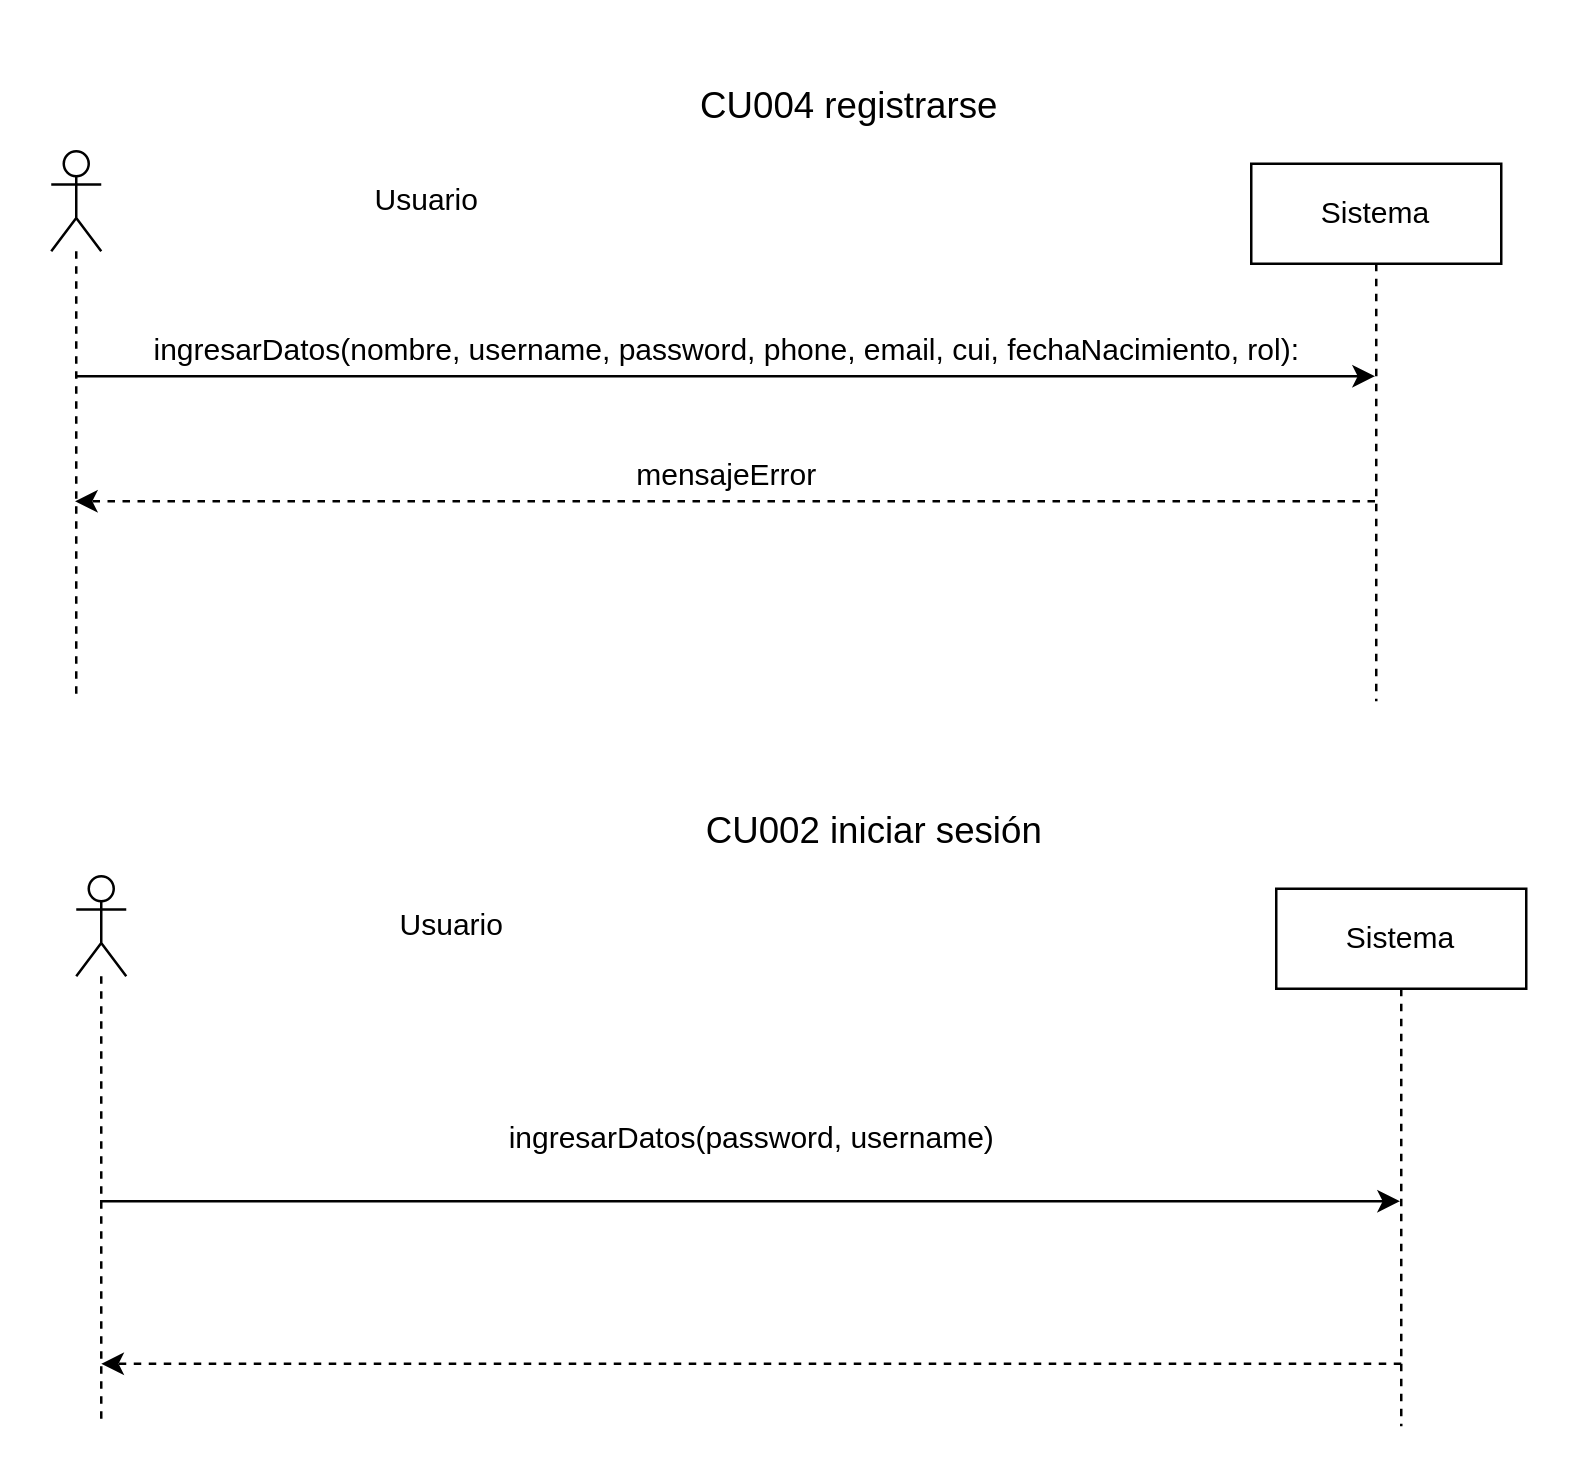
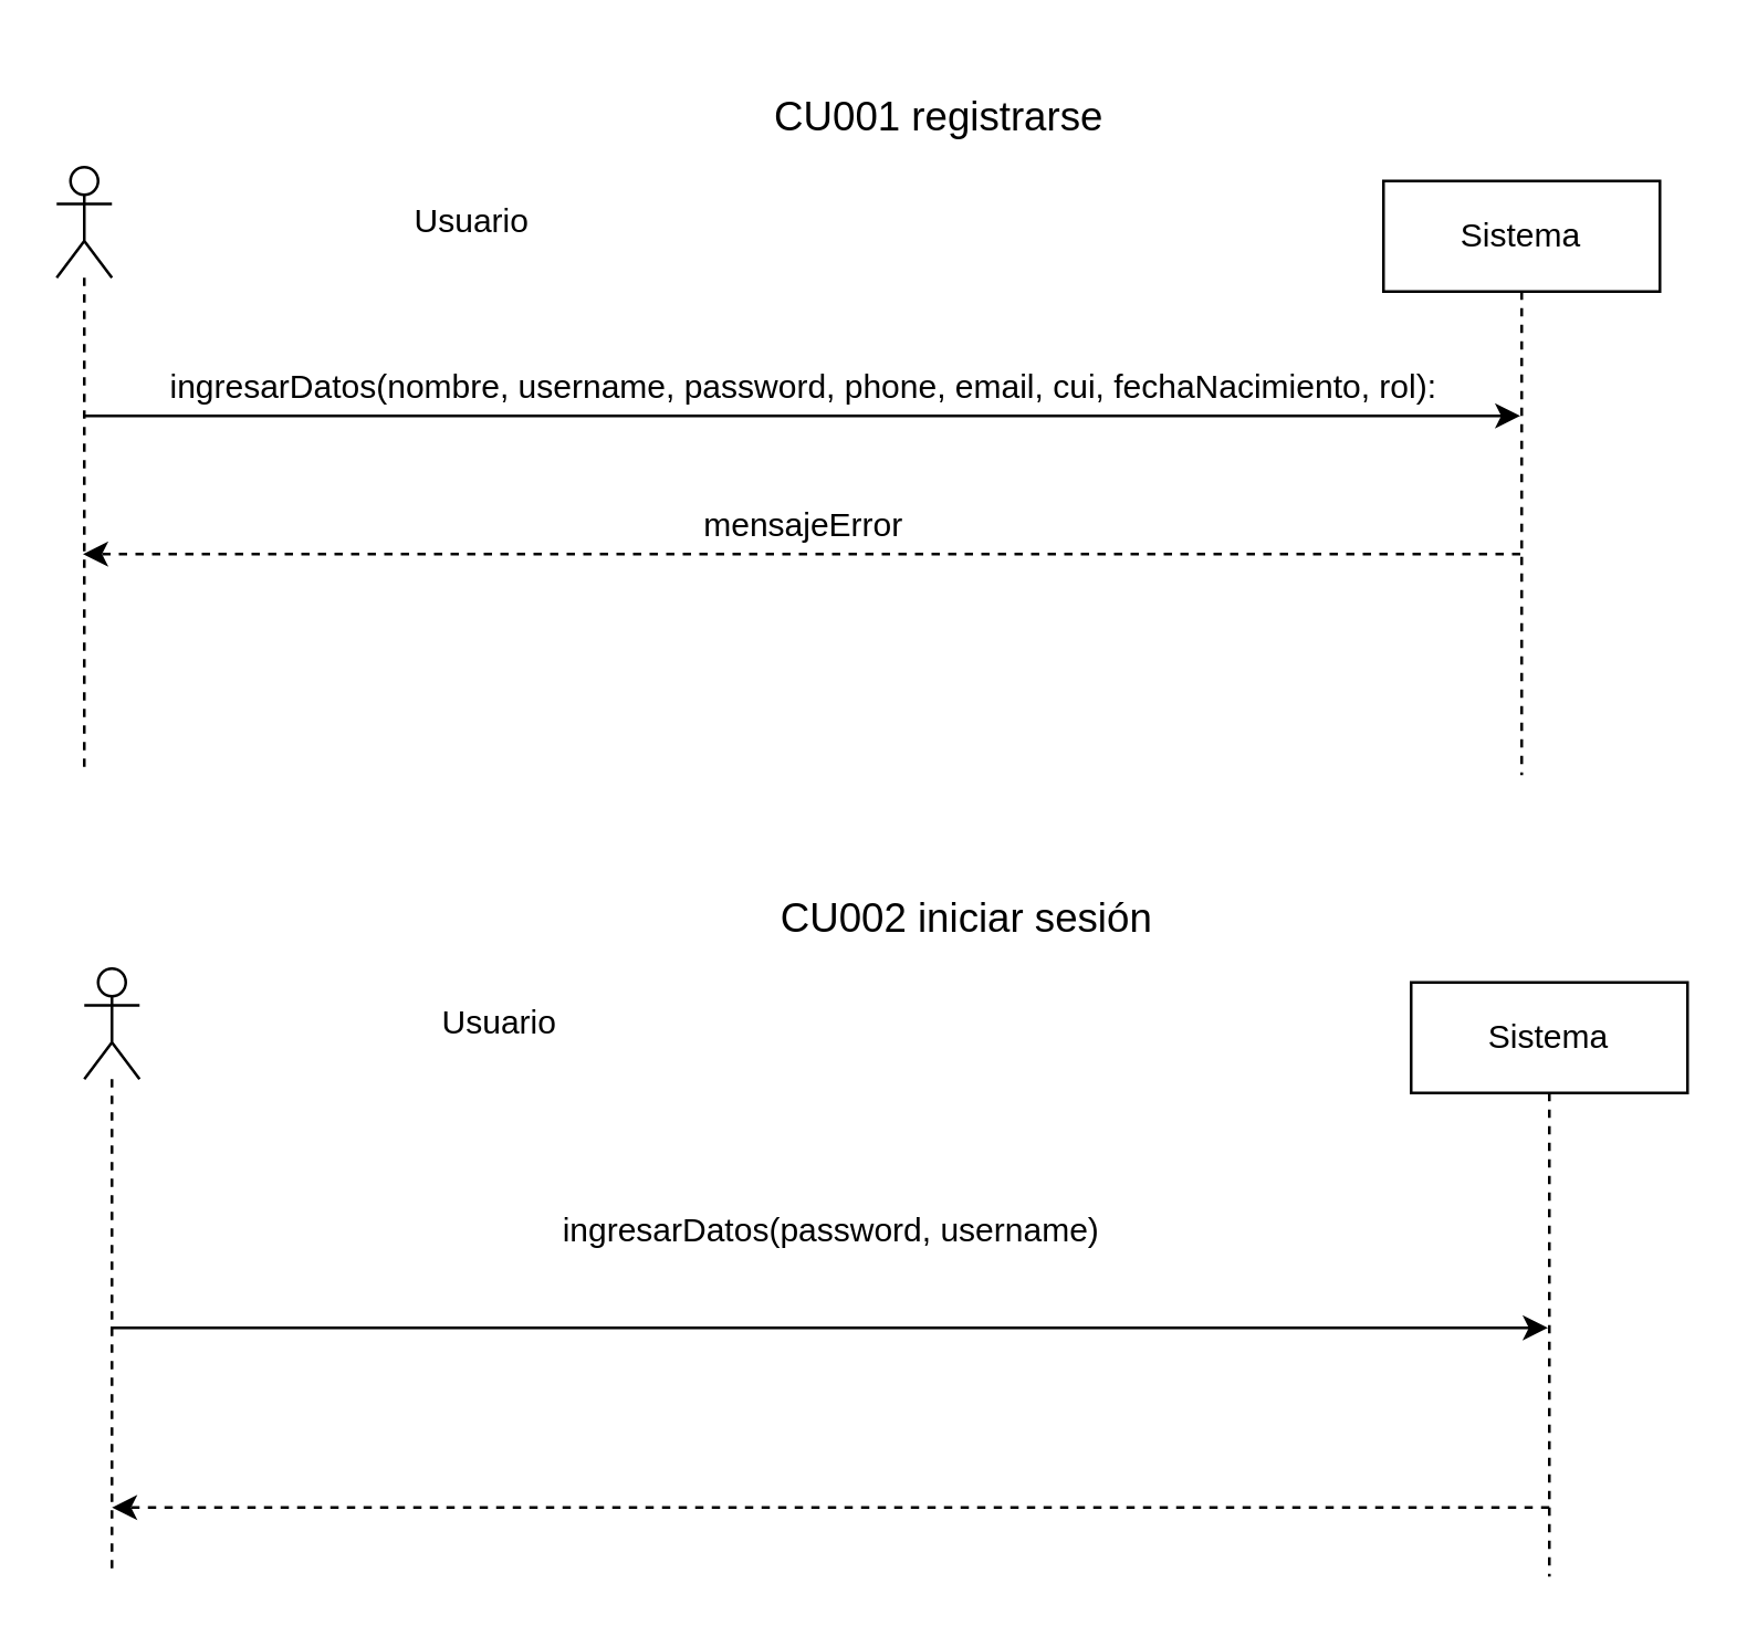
  <mxCell id="0" />
  <mxCell id="1" parent="0" />
  <mxCell id="2" style="edgeStyle=elbowEdgeStyle;rounded=0;orthogonalLoop=1;jettySize=auto;html=1;elbow=vertical;curved=0;" parent="1" source="3" target="5" edge="1"><mxGeometry relative="1" as="geometry"><Array as="points"><mxPoint x="320" y="150" /></Array></mxGeometry></mxCell>
  <mxCell id="3" value="" style="shape=umlLifeline;perimeter=lifelinePerimeter;whiteSpace=wrap;html=1;container=1;dropTarget=0;collapsible=0;recursiveResize=0;outlineConnect=0;portConstraint=eastwest;newEdgeStyle={&quot;edgeStyle&quot;:&quot;elbowEdgeStyle&quot;,&quot;elbow&quot;:&quot;vertical&quot;,&quot;curved&quot;:0,&quot;rounded&quot;:0};participant=umlActor;" parent="1" vertex="1"><mxGeometry x="20" y="60" width="20" height="220" as="geometry" /></mxCell>
  <mxCell id="4" style="edgeStyle=elbowEdgeStyle;rounded=0;orthogonalLoop=1;jettySize=auto;html=1;elbow=vertical;curved=0;dashed=1;" parent="1" source="5" target="3" edge="1"><mxGeometry relative="1" as="geometry"><Array as="points"><mxPoint x="310" y="200" /></Array></mxGeometry></mxCell>
  <mxCell id="5" value="Sistema" style="shape=umlLifeline;perimeter=lifelinePerimeter;whiteSpace=wrap;html=1;container=1;dropTarget=0;collapsible=0;recursiveResize=0;outlineConnect=0;portConstraint=eastwest;newEdgeStyle={&quot;edgeStyle&quot;:&quot;elbowEdgeStyle&quot;,&quot;elbow&quot;:&quot;vertical&quot;,&quot;curved&quot;:0,&quot;rounded&quot;:0};" parent="1" vertex="1"><mxGeometry x="500" y="65" width="100" height="215" as="geometry" /></mxCell>
- <mxCell id="6" value="&lt;p style=&quot;margin-bottom: 0cm; direction: ltr; line-height: 1px; text-align: left; background: transparent; font-size: medium;&quot;&gt;&lt;font face=&quot;Arial, serif&quot;&gt;&lt;font style=&quot;font-size: 11pt;&quot;&gt;CU004 registrarse&lt;/font&gt;&lt;/font&gt;&lt;/p&gt;" style="text;html=1;align=center;verticalAlign=middle;resizable=0;points=[];autosize=1;strokeColor=none;fillColor=none;" parent="1" vertex="1"><mxGeometry x="269" y="20" width="140" height="30" as="geometry" /></mxCell>
+ <mxCell id="6" value="&lt;p style=&quot;margin-bottom: 0cm; direction: ltr; line-height: 1px; text-align: left; background: transparent; font-size: medium;&quot;&gt;&lt;font face=&quot;Arial, serif&quot;&gt;&lt;font style=&quot;font-size: 11pt;&quot;&gt;CU001 registrarse&lt;/font&gt;&lt;/font&gt;&lt;/p&gt;" style="text;html=1;align=center;verticalAlign=middle;resizable=0;points=[];autosize=1;strokeColor=none;fillColor=none;" parent="1" vertex="1"><mxGeometry x="269" y="20" width="140" height="30" as="geometry" /></mxCell>
  <mxCell id="7" value="Usuario" style="text;html=1;align=center;verticalAlign=middle;resizable=0;points=[];autosize=1;strokeColor=none;fillColor=none;" parent="1" vertex="1"><mxGeometry x="140" y="65" width="60" height="30" as="geometry" /></mxCell>
  <mxCell id="8" value="ingresarDatos(nombre, username, password, phone, email, cui, fechaNacimiento, rol):" style="text;html=1;align=center;verticalAlign=middle;resizable=0;points=[];autosize=1;strokeColor=none;fillColor=none;" parent="1" vertex="1"><mxGeometry x="50" y="125" width="480" height="30" as="geometry" /></mxCell>
  <mxCell id="9" style="edgeStyle=elbowEdgeStyle;rounded=0;orthogonalLoop=1;jettySize=auto;html=1;elbow=vertical;curved=0;" parent="1" source="10" target="11" edge="1"><mxGeometry relative="1" as="geometry"><Array as="points"><mxPoint x="330" y="480" /></Array></mxGeometry></mxCell>
  <mxCell id="10" value="" style="shape=umlLifeline;perimeter=lifelinePerimeter;whiteSpace=wrap;html=1;container=1;dropTarget=0;collapsible=0;recursiveResize=0;outlineConnect=0;portConstraint=eastwest;newEdgeStyle={&quot;edgeStyle&quot;:&quot;elbowEdgeStyle&quot;,&quot;elbow&quot;:&quot;vertical&quot;,&quot;curved&quot;:0,&quot;rounded&quot;:0};participant=umlActor;" parent="1" vertex="1"><mxGeometry x="30" y="350" width="20" height="220" as="geometry" /></mxCell>
  <mxCell id="11" value="Sistema" style="shape=umlLifeline;perimeter=lifelinePerimeter;whiteSpace=wrap;html=1;container=1;dropTarget=0;collapsible=0;recursiveResize=0;outlineConnect=0;portConstraint=eastwest;newEdgeStyle={&quot;edgeStyle&quot;:&quot;elbowEdgeStyle&quot;,&quot;elbow&quot;:&quot;vertical&quot;,&quot;curved&quot;:0,&quot;rounded&quot;:0};" parent="1" vertex="1"><mxGeometry x="510" y="355" width="100" height="215" as="geometry" /></mxCell>
  <mxCell id="12" value="&lt;p style=&quot;margin-bottom: 0cm; direction: ltr; line-height: 1px; text-align: left; background: transparent; font-size: medium;&quot;&gt;&lt;font face=&quot;Arial, serif&quot;&gt;&lt;font style=&quot;font-size: 11pt;&quot;&gt;CU002 iniciar sesión&lt;/font&gt;&lt;/font&gt;&lt;/p&gt;" style="text;html=1;align=center;verticalAlign=middle;resizable=0;points=[];autosize=1;strokeColor=none;fillColor=none;" parent="1" vertex="1"><mxGeometry x="269" y="310" width="160" height="30" as="geometry" /></mxCell>
  <mxCell id="13" value="Usuario" style="text;html=1;align=center;verticalAlign=middle;resizable=0;points=[];autosize=1;strokeColor=none;fillColor=none;" parent="1" vertex="1"><mxGeometry x="150" y="355" width="60" height="30" as="geometry" /></mxCell>
- <mxCell id="14" value="ingresarDatos(password, username)" style="text;html=1;align=center;verticalAlign=middle;resizable=0;points=[];autosize=1;strokeColor=none;fillColor=none;" parent="1" vertex="1"><mxGeometry x="190" y="440" width="220" height="30" as="geometry" /></mxCell>
+ <mxCell id="14" value="ingresarDatos(password, username)" style="text;html=1;align=center;verticalAlign=middle;resizable=0;points=[];autosize=1;strokeColor=none;fillColor=none;" parent="1" vertex="1"><mxGeometry x="190" y="430" width="220" height="30" as="geometry" /></mxCell>
  <mxCell id="15" value="mensajeError" style="text;html=1;align=center;verticalAlign=middle;resizable=0;points=[];autosize=1;strokeColor=none;fillColor=none;" parent="1" vertex="1"><mxGeometry x="240" y="175" width="100" height="30" as="geometry" /></mxCell>
  <mxCell id="16" style="edgeStyle=elbowEdgeStyle;rounded=0;orthogonalLoop=1;jettySize=auto;html=1;elbow=vertical;curved=0;dashed=1;" edge="1" parent="1"><mxGeometry relative="1" as="geometry"><Array as="points"><mxPoint x="320" y="545" /></Array><mxPoint x="560" y="545" as="sourcePoint" /><mxPoint x="40" y="545" as="targetPoint" /></mxGeometry></mxCell>
